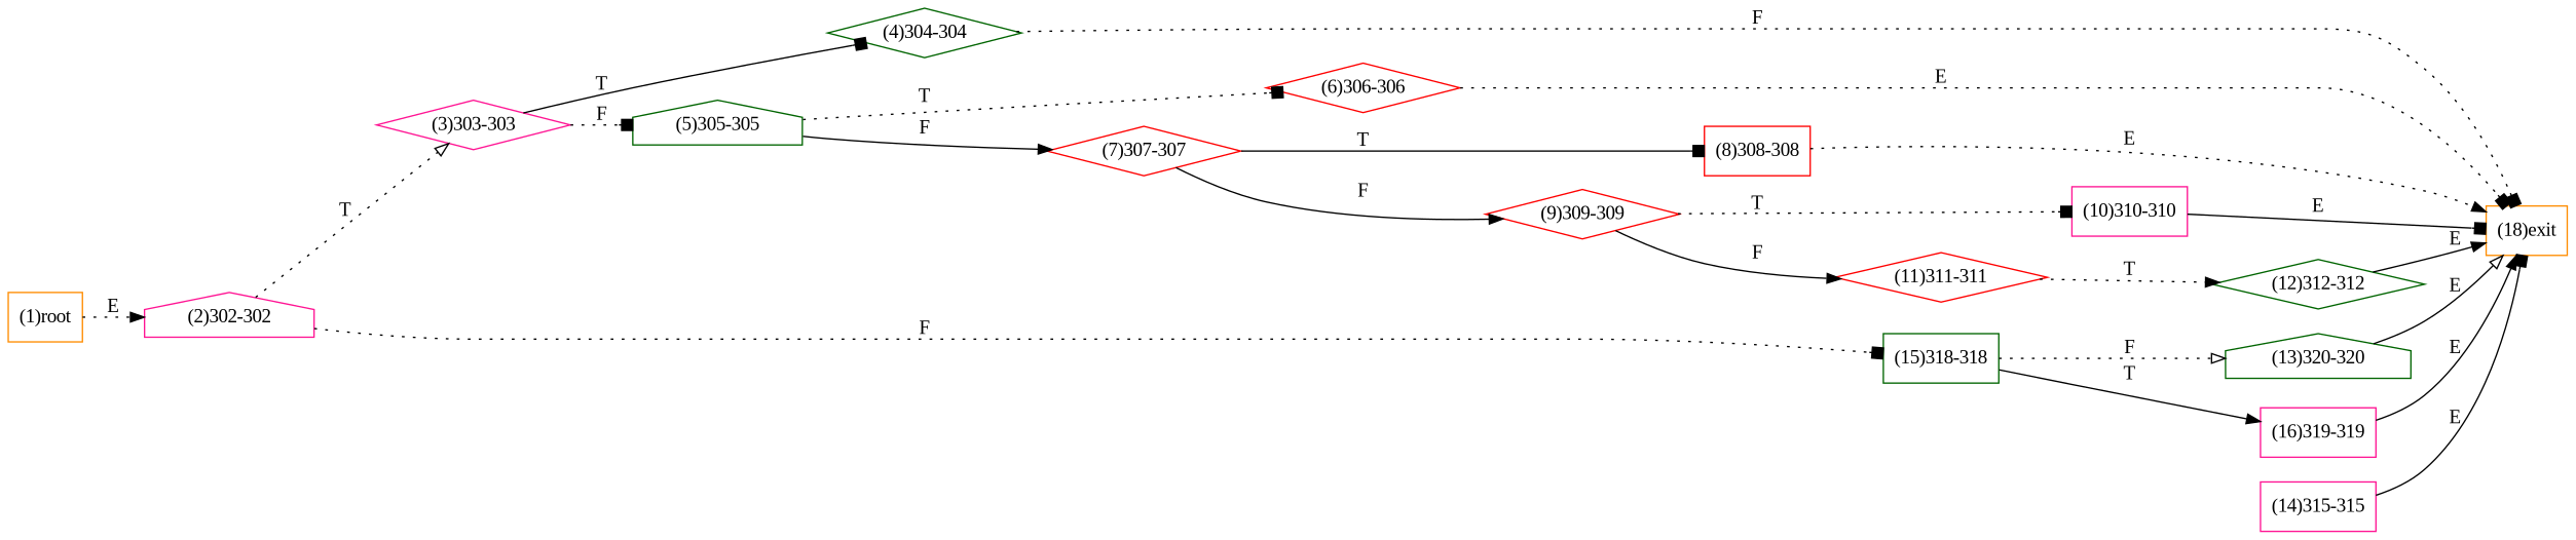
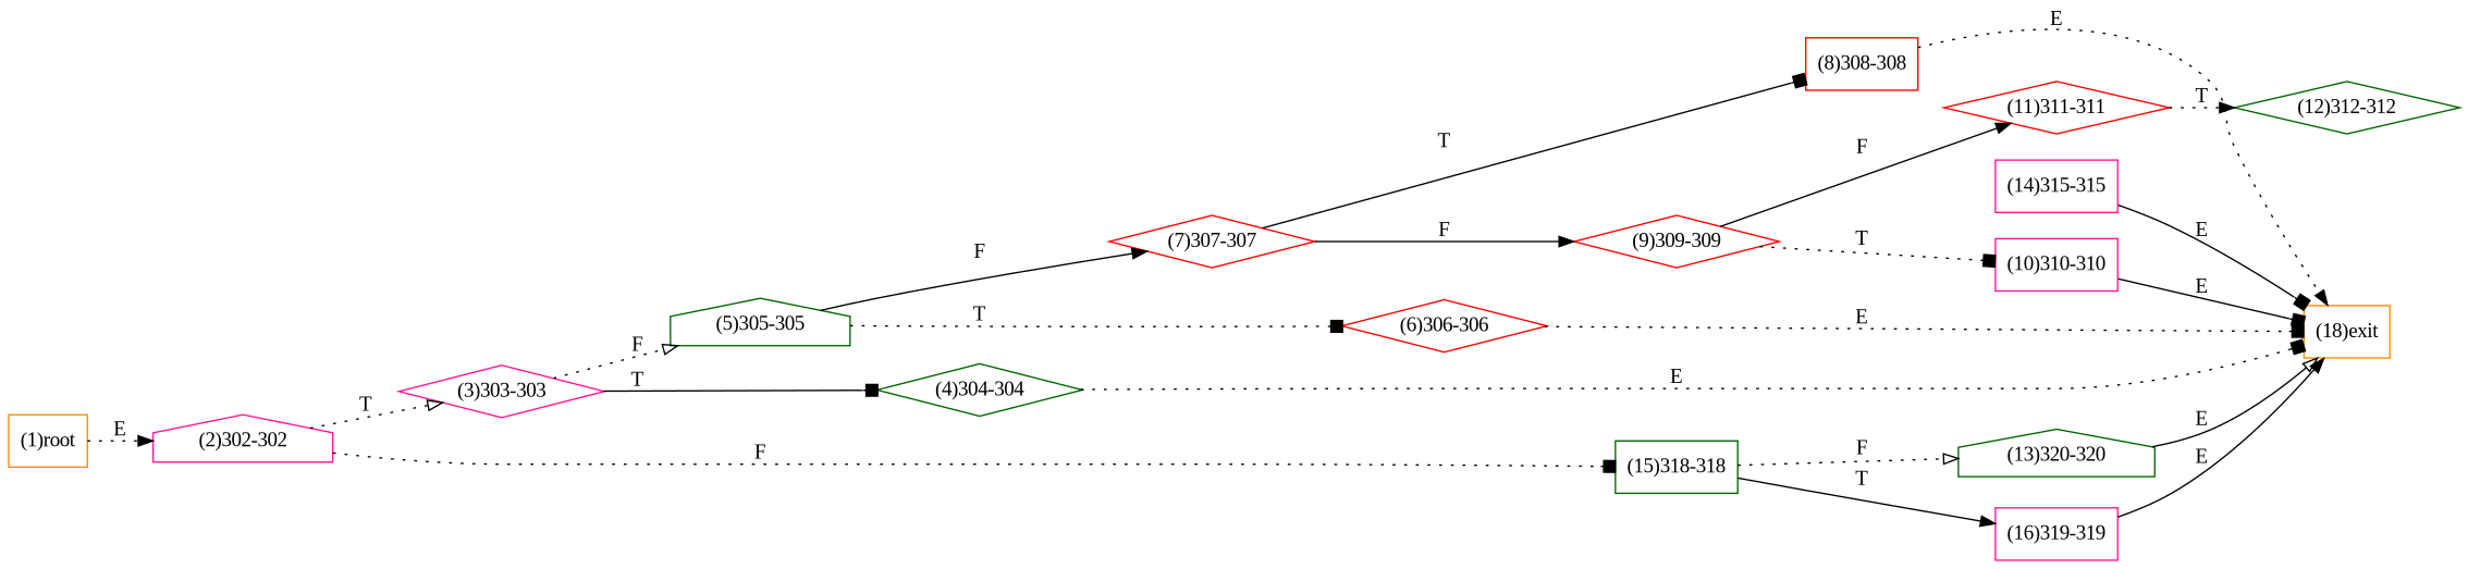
  digraph {
    fontname="Liberation Serif"
    rankdir=LR
    node [color=deeppink fontname="Liberation Serif" shape=box]
    edge [arrowhead=box fontname="Liberation Serif" style=dotted]
    n1 [color=darkorange label="(1)root"]
    n2 [label="(2)302-302" shape=house]
    n3 [label="(3)303-303" shape=diamond]
    n4 [color=darkgreen label="(15)318-318"]
    n5 [color=darkgreen label="(4)304-304" shape=diamond]
    n6 [color=darkgreen label="(5)305-305" shape=house]
    n7 [color=darkgreen label="(13)320-320" shape=house]
    n8 [label="(16)319-319"]
    n9 [color=darkorange label="(18)exit"]
    n10 [color=red label="(6)306-306" shape=diamond]
    n11 [color=red label="(7)307-307" shape=diamond]
    n12 [color=red label="(8)308-308"]
    n13 [color=red label="(9)309-309" shape=diamond]
    n14 [label="(10)310-310"]
    n15 [color=red label="(11)311-311" shape=diamond]
    n16 [color=darkgreen label="(12)312-312" shape=diamond]
    n17 [label="(14)315-315"]
    n1 -> n2 [arrowhead=normal label=E]
    n2 -> n3 [arrowhead=onormal label=T]
    n2 -> n4 [label=F]
    n3 -> n5 [label=T style=solid]
-   n3 -> n6 [label=F]
+   n3 -> n6 [arrowhead=onormal label=F]
    n4 -> n7 [arrowhead=onormal label=F]
    n4 -> n8 [arrowhead=normal label=T style=solid]
-   n5 -> n9 [label=F]
+   n5 -> n9 [label=E]
    n6 -> n10 [label=T]
    n6 -> n11 [arrowhead=normal label=F style=solid]
    n7 -> n9 [arrowhead=onormal label=E style=solid]
    n8 -> n9 [arrowhead=normal label=E style=solid]
    n10 -> n9 [label=E]
    n11 -> n12 [label=T style=solid]
    n11 -> n13 [arrowhead=normal label=F style=solid]
    n12 -> n9 [arrowhead=normal label=E]
    n13 -> n14 [label=T]
    n13 -> n15 [arrowhead=normal label=F style=solid]
    n14 -> n9 [label=E style=solid]
    n15 -> n16 [arrowhead=normal label=T]
-   n16 -> n9 [arrowhead=normal label=E style=solid]
    n17 -> n9 [label=E style=solid]
  }
